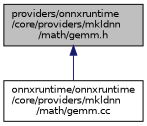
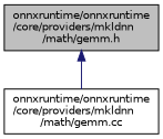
  digraph {
    node [color=black fontname=Helvetica fontsize=10 shape=record style=filled]
-   n1 [fillcolor=grey75 fontcolor=black height=0.2 label="providers/onnxruntime\l/core/providers/mkldnn\l/math/gemm.h" width=0.4]
+   n1 [fillcolor=grey75 fontcolor=black height=0.2 label="onnxruntime/onnxruntime\l/core/providers/mkldnn\l/math/gemm.h" width=0.4]
    n2 [fillcolor=white height=0.2 label="onnxruntime/onnxruntime\l/core/providers/mkldnn\l/math/gemm.cc" width=0.4]
    n1 -> n2 [color=midnightblue dir=back fontname=Helvetica fontsize=10 labelfontname=Helvetica labelfontsize=10 style=solid]
  }
